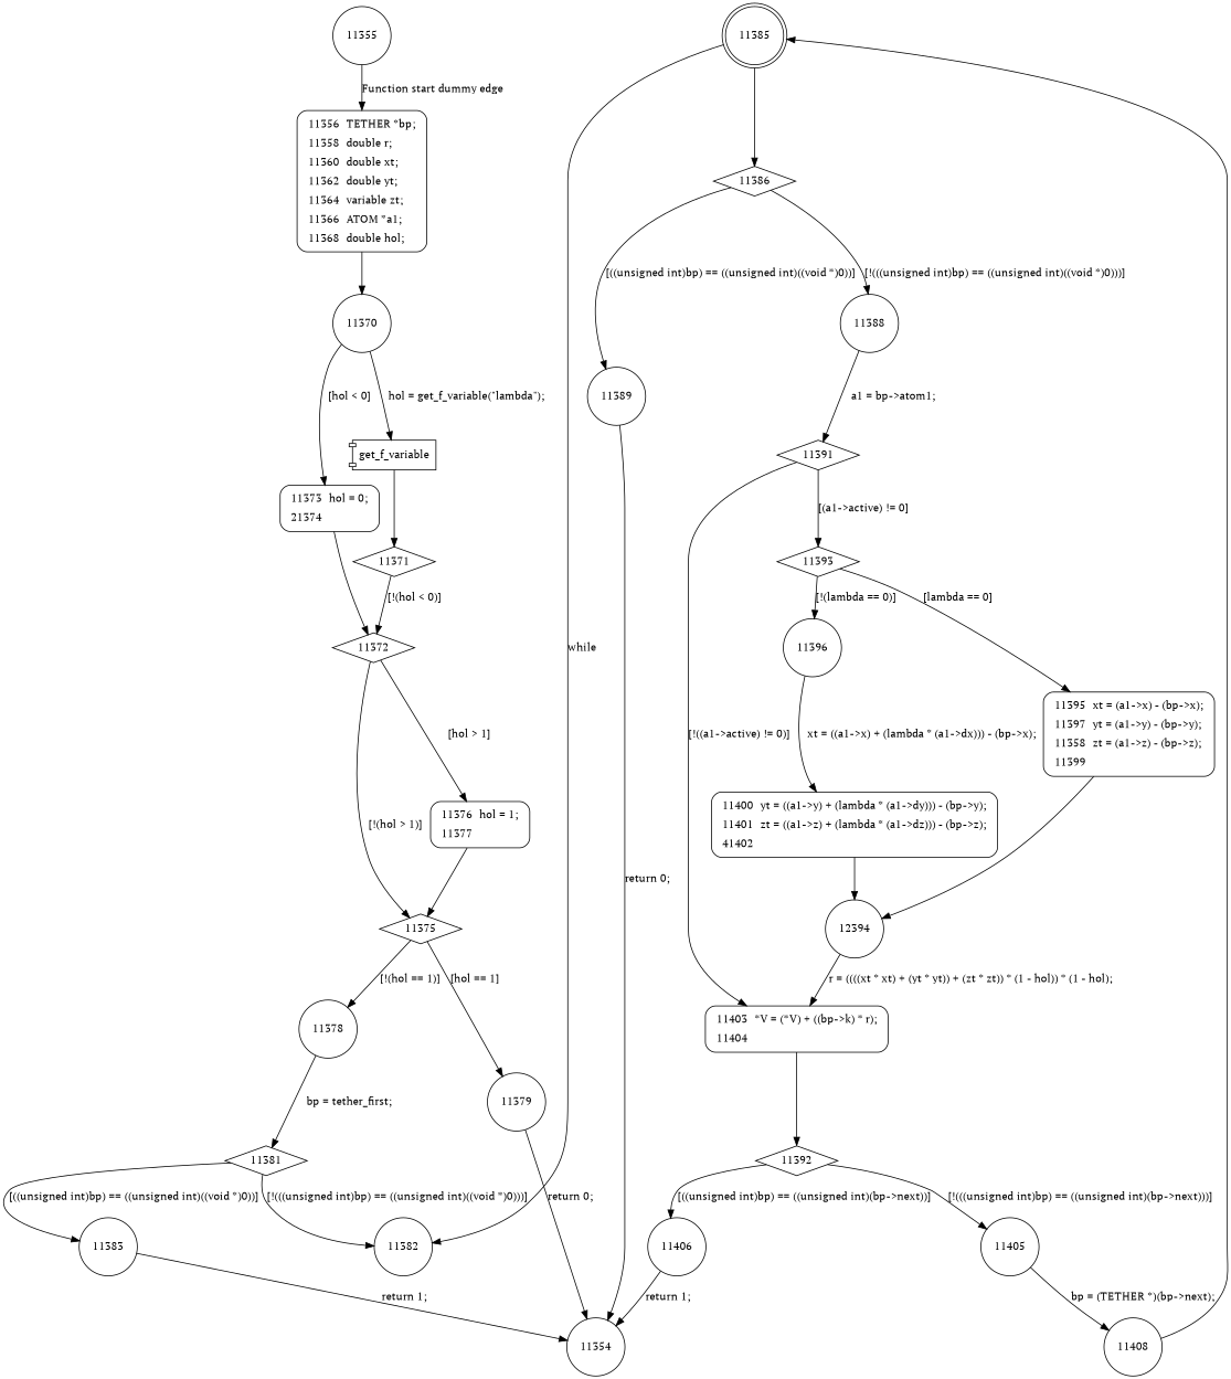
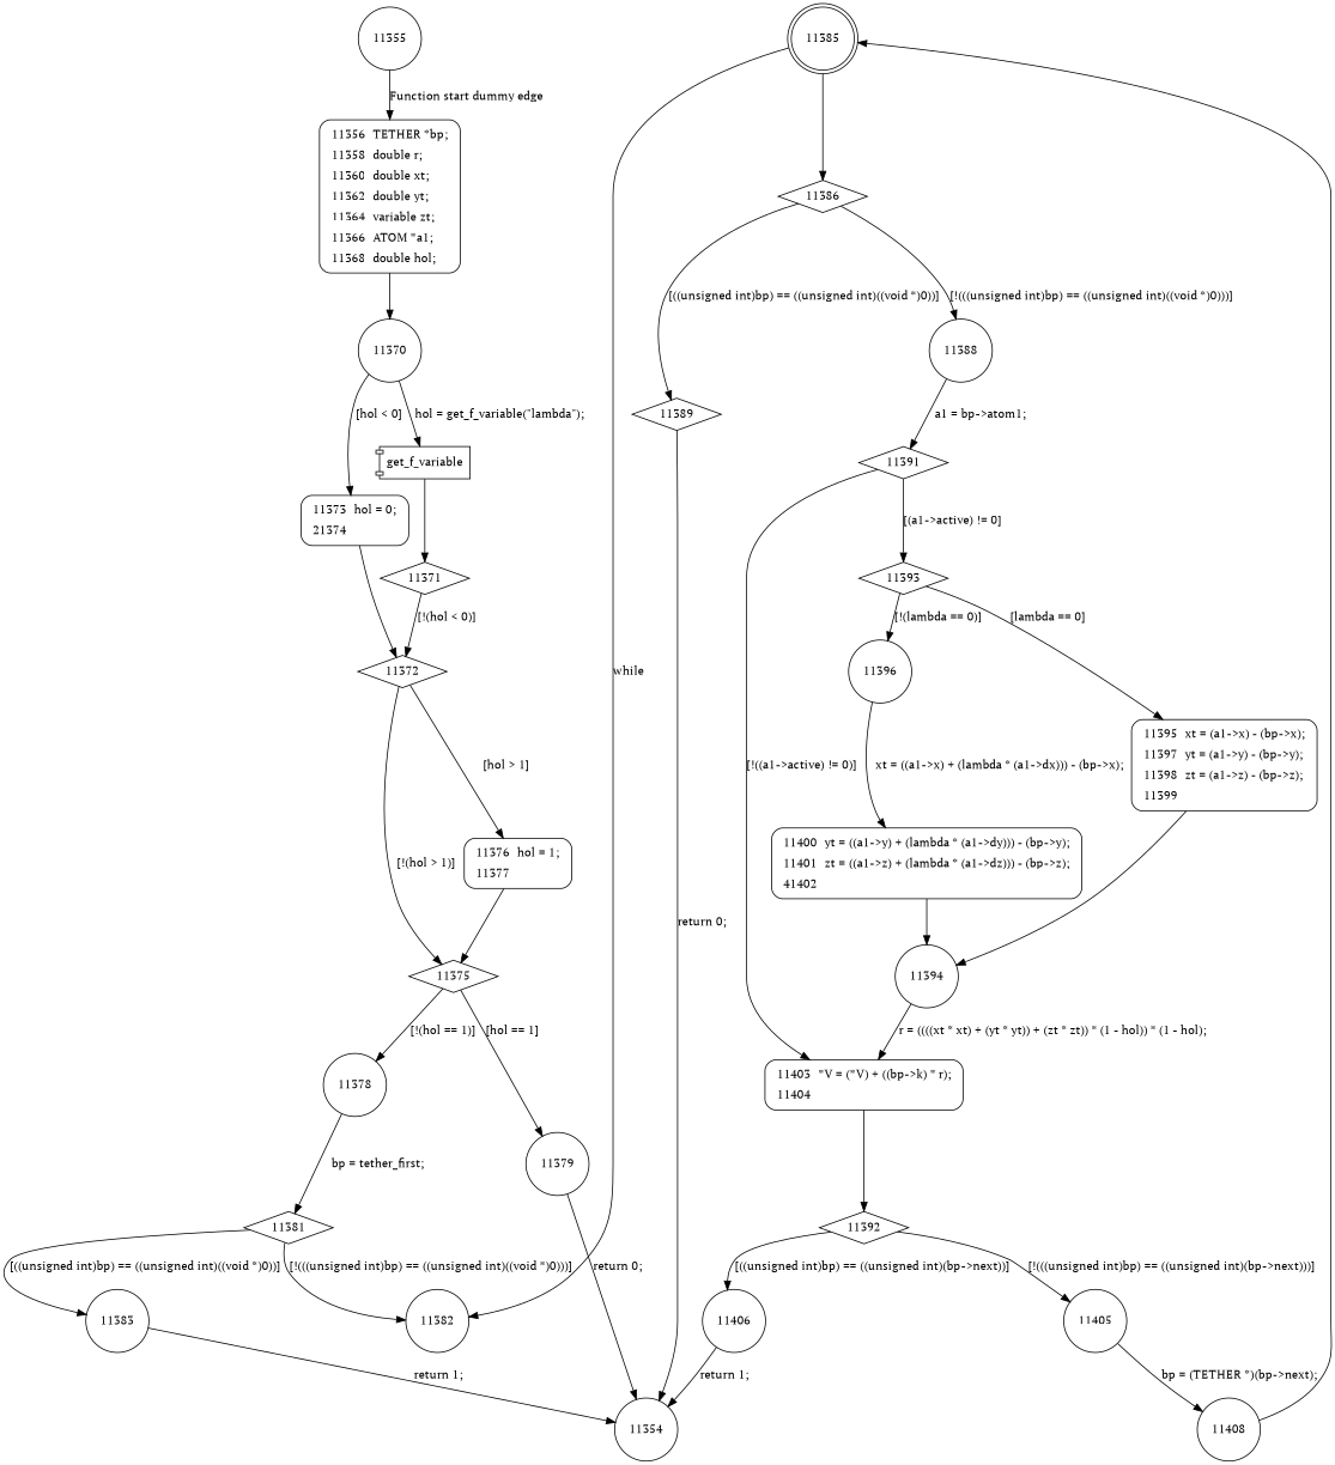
  digraph {
    fontname="PT Serif"
    node [fontname="PT Serif" shape=circle]
    edge [fontname="PT Serif"]
    n1 [fillcolor=white label=<<table border="0" cellborder="0" cellpadding="3" bgcolor="white"><tr><td align="right">11356</td><td align="left">TETHER *bp;</td></tr><tr><td align="right">11358</td><td align="left">double r;</td></tr><tr><td align="right">11360</td><td align="left">double xt;</td></tr><tr><td align="right">11362</td><td align="left">double yt;</td></tr><tr><td align="right">11364</td><td align="left">variable zt;</td></tr><tr><td align="right">11366</td><td align="left">ATOM *a1;</td></tr><tr><td align="right">11368</td><td align="left">double hol;</td></tr></table>> penwidth=1 shape=Mrecord style="filled,bold"]
    11355
    11370
    n4 [label=get_f_variable shape=component]
    n5 [fillcolor=white label=<<table border="0" cellborder="0" cellpadding="3" bgcolor="white"><tr><td align="right">11373</td><td align="left">hol = 0;</td></tr><tr><td align="right">21374</td><td align="left"></td></tr></table>> penwidth=1 shape=Mrecord style="filled,bold"]
    11371 [shape=diamond]
    11372 [shape=diamond]
    11375 [shape=diamond]
    n9 [fillcolor=white label=<<table border="0" cellborder="0" cellpadding="3" bgcolor="white"><tr><td align="right">11376</td><td align="left">hol = 1;</td></tr><tr><td align="right">11377</td><td align="left"></td></tr></table>> penwidth=1 shape=Mrecord style="filled,bold"]
    11378
    11379
    11381 [shape=diamond]
    11354
    11382
    11383
    11385 [shape=doublecircle]
    11386 [shape=diamond]
    11388
-   11389
+   11389 [shape=diamond]
    11391 [shape=diamond]
    11393 [shape=diamond]
    n22 [fillcolor=white label=<<table border="0" cellborder="0" cellpadding="3" bgcolor="white"><tr><td align="right">11403</td><td align="left">*V = (*V) + ((bp-&gt;k) * r);</td></tr><tr><td align="right">11404</td><td align="left"></td></tr></table>> penwidth=1 shape=Mrecord style="filled,bold"]
    11392 [shape=diamond]
    11405
    11406
    11396
-   n27 [fillcolor=white label=<<table border="0" cellborder="0" cellpadding="3" bgcolor="white"><tr><td align="right">11395</td><td align="left">xt = (a1-&gt;x) - (bp-&gt;x);</td></tr><tr><td align="right">11397</td><td align="left">yt = (a1-&gt;y) - (bp-&gt;y);</td></tr><tr><td align="right">11358</td><td align="left">zt = (a1-&gt;z) - (bp-&gt;z);</td></tr><tr><td align="right">11399</td><td align="left"></td></tr></table>> penwidth=1 shape=Mrecord style="filled,bold"]
+   n27 [fillcolor=white label=<<table border="0" cellborder="0" cellpadding="3" bgcolor="white"><tr><td align="right">11395</td><td align="left">xt = (a1-&gt;x) - (bp-&gt;x);</td></tr><tr><td align="right">11397</td><td align="left">yt = (a1-&gt;y) - (bp-&gt;y);</td></tr><tr><td align="right">11398</td><td align="left">zt = (a1-&gt;z) - (bp-&gt;z);</td></tr><tr><td align="right">11399</td><td align="left"></td></tr></table>> penwidth=1 shape=Mrecord style="filled,bold"]
    11408
    n29 [fillcolor=white label=<<table border="0" cellborder="0" cellpadding="3" bgcolor="white"><tr><td align="right">11400</td><td align="left">yt = ((a1-&gt;y) + (lambda * (a1-&gt;dy))) - (bp-&gt;y);</td></tr><tr><td align="right">11401</td><td align="left">zt = ((a1-&gt;z) + (lambda * (a1-&gt;dz))) - (bp-&gt;z);</td></tr><tr><td align="right">41402</td><td align="left"></td></tr></table>> penwidth=1 shape=Mrecord style="filled,bold"]
-   11394 [label=12394]
+   11394
    n1 -> 11370
    11355 -> n1 [label="Function start dummy edge"]
    11370 -> n4 [label="hol = get_f_variable(\"lambda\");"]
    11370 -> n5 [label="[hol < 0]"]
    n4 -> 11371
    n5 -> 11372
    11371 -> 11372 [label="[!(hol < 0)]"]
    11372 -> 11375 [label="[!(hol > 1)]"]
    11372 -> n9 [label="[hol > 1]"]
    11375 -> 11378 [label="[!(hol == 1)]"]
    11375 -> 11379 [label="[hol == 1]"]
    n9 -> 11375
    11378 -> 11381 [label="bp = tether_first;"]
    11379 -> 11354 [label="return 0;"]
    11381 -> 11382 [label="[!(((unsigned int)bp) == ((unsigned int)((void *)0)))]"]
    11381 -> 11383 [label="[((unsigned int)bp) == ((unsigned int)((void *)0))]"]
    11383 -> 11354 [label="return 1;"]
    11385 -> 11382 [label=while]
    11385 -> 11386
    11386 -> 11388 [label="[!(((unsigned int)bp) == ((unsigned int)((void *)0)))]"]
    11386 -> 11389 [label="[((unsigned int)bp) == ((unsigned int)((void *)0))]"]
    11388 -> 11391 [label="a1 = bp->atom1;"]
    11389 -> 11354 [label="return 0;"]
    11391 -> 11393 [label="[(a1->active) != 0]"]
    11391 -> n22 [label="[!((a1->active) != 0)]"]
    11393 -> 11396 [label="[!(lambda == 0)]"]
    11393 -> n27 [label="[lambda == 0]"]
    n22 -> 11392
    11392 -> 11405 [label="[!(((unsigned int)bp) == ((unsigned int)(bp->next)))]"]
    11392 -> 11406 [label="[((unsigned int)bp) == ((unsigned int)(bp->next))]"]
    11405 -> 11408 [label="bp = (TETHER *)(bp->next);"]
    11406 -> 11354 [label="return 1;"]
    11396 -> n29 [label="xt = ((a1->x) + (lambda * (a1->dx))) - (bp->x);"]
    n27 -> 11394
    11408 -> 11385
    n29 -> 11394
    11394 -> n22 [label="r = ((((xt * xt) + (yt * yt)) + (zt * zt)) * (1 - hol)) * (1 - hol);"]
  }
